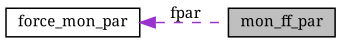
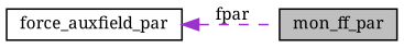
  digraph {
    rankdir=LR
    fontname="Noto Serif"
    node [color=black fontname="Noto Serif" fontsize=10 shape=record style=filled]
    n1 [fillcolor=grey75 fontcolor=black height=0.2 label=mon_ff_par width=0.4]
-   n2 [fillcolor=white height=0.2 label=force_mon_par width=0.4]
+   n2 [fillcolor=white height=0.2 label=force_auxfield_par width=0.4]
    n2 -> n1 [color=darkorchid3 dir=back fontname="Noto Serif" fontsize=10 label=" fpar" labelfontname=Helvetica labelfontsize=10 style=dashed]
  }
